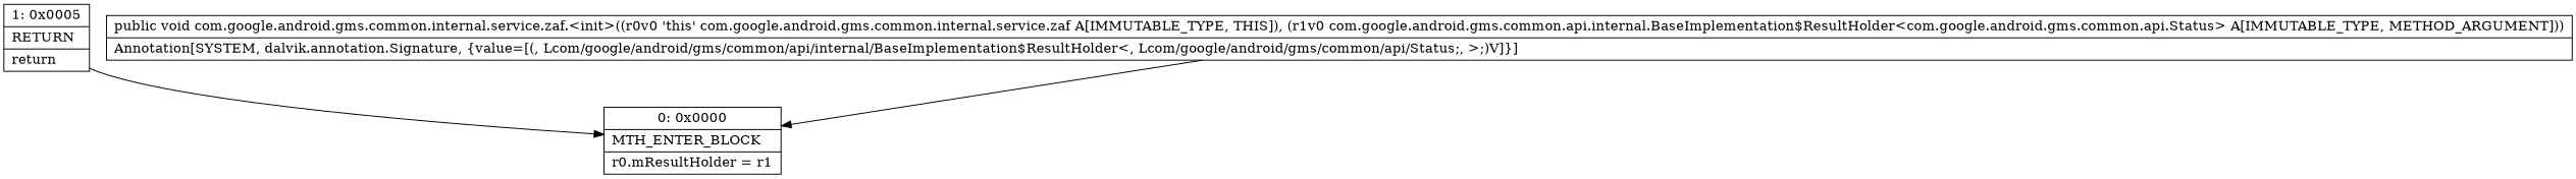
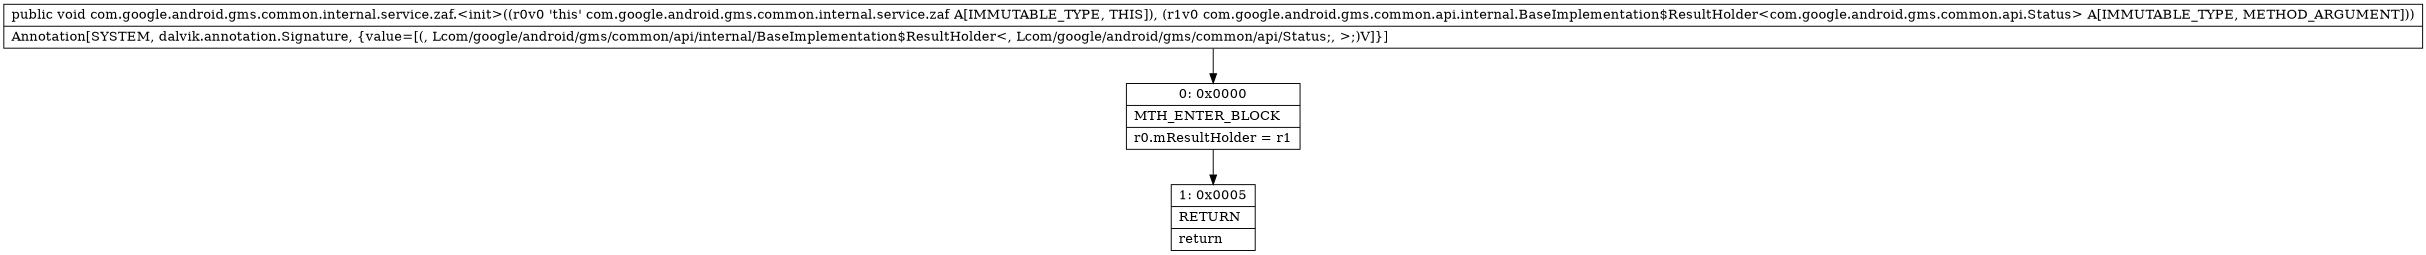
  digraph {
    node [shape=record]
    n1 [label="{0\:\ 0x0000|MTH_ENTER_BLOCK\l|r0.mResultHolder = r1\l}"]
    n2 [label="{1\:\ 0x0005|RETURN\l|return\l}"]
    n3 [label="{public void com.google.android.gms.common.internal.service.zaf.\<init\>((r0v0 'this' com.google.android.gms.common.internal.service.zaf A[IMMUTABLE_TYPE, THIS]), (r1v0 com.google.android.gms.common.api.internal.BaseImplementation$ResultHolder\<com.google.android.gms.common.api.Status\> A[IMMUTABLE_TYPE, METHOD_ARGUMENT]))  | Annotation[SYSTEM, dalvik.annotation.Signature, \{value=[(, Lcom\/google\/android\/gms\/common\/api\/internal\/BaseImplementation$ResultHolder\<, Lcom\/google\/android\/gms\/common\/api\/Status;, \>;)V]\}]\l}"]
-   n2 -> n1
+   n1 -> n2
    n3 -> n1
  }
